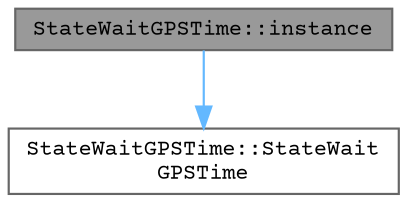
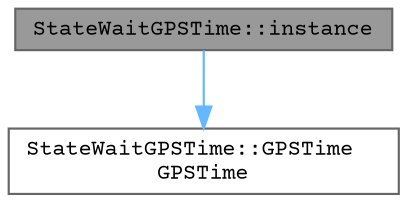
  digraph {
    rankdir=TB
    fontname="Courier Prime"
    node [fontname="Courier Prime" fontsize=10 shape=box style=filled]
    n1 [color=gray40 fillcolor=grey60 fontcolor=black height=0.2 label="StateWaitGPSTime::instance" width=0.4]
-   n2 [color=grey40 fillcolor=white height=0.2 label="StateWaitGPSTime::StateWait\lGPSTime" width=0.4]
+   n2 [color=grey40 fillcolor=white height=0.2 label="StateWaitGPSTime::GPSTime\lGPSTime" width=0.4]
    n1 -> n2 [color=steelblue1 fontname="Courier Prime" fontsize=10 labelfontname=Helvetica labelfontsize=10 style=solid]
  }
